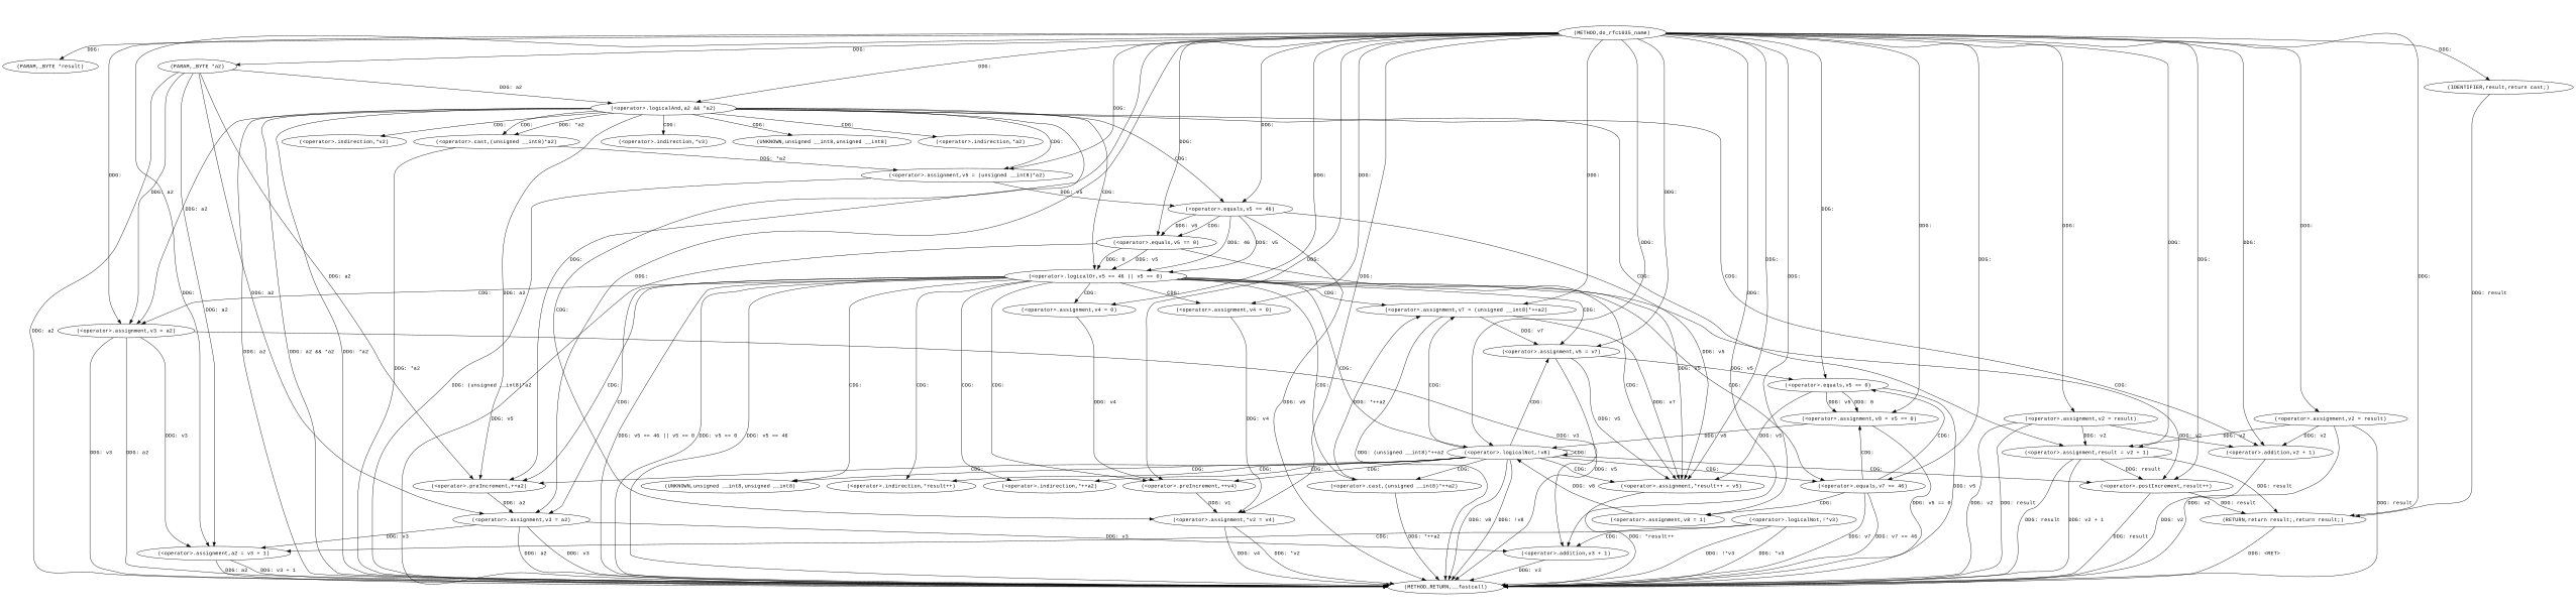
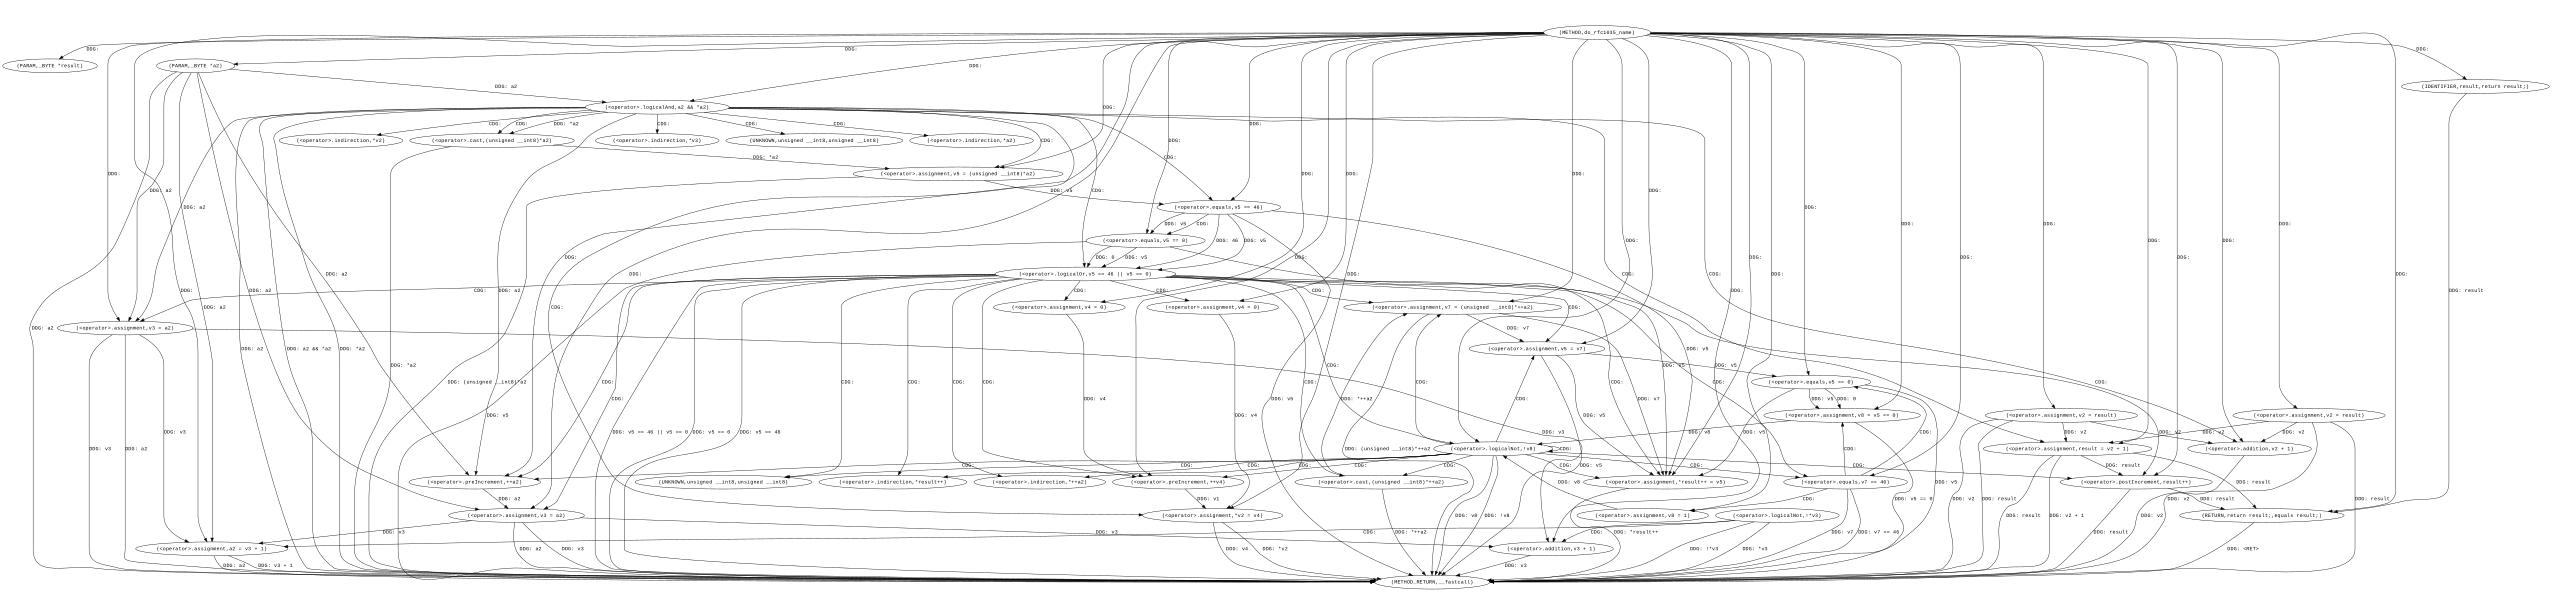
  digraph {
    fontname="Liberation Mono"
    node [fontname="Liberation Mono"]
    edge [fontname="Liberation Mono"]
    n1 [label="(METHOD,do_rfc1035_name)"]
    n2 [label="(PARAM,_BYTE *result)"]
    n3 [label="(PARAM,_BYTE *a2)"]
    n4 [label="(<operator>.assignment,v2 = result)"]
    n5 [label="(<operator>.logicalAnd,a2 && *a2)"]
    n6 [label="(<operator>.assignment,result = v2 + 1)"]
    n7 [label="(<operator>.addition,v2 + 1)"]
    n8 [label="(<operator>.assignment,v5 = (unsigned __int8)*a2)"]
    n9 [label="(<operator>.equals,v5 == 46)"]
    n10 [label="(<operator>.equals,v5 == 0)"]
    n11 [label="(<operator>.assignment,v3 = a2)"]
    n12 [label="(<operator>.assignment,v4 = 0)"]
    n13 [label="(<operator>.assignment,v4 = 0)"]
    n14 [label="(<operator>.assignment,*result++ = v5)"]
    n15 [label="(<operator>.postIncrement,result++)"]
    n16 [label="(<operator>.preIncrement,++v4)"]
    n17 [label="(<operator>.assignment,v7 = (unsigned __int8)*++a2)"]
    n18 [label="(<operator>.preIncrement,++a2)"]
    n19 [label="(<operator>.assignment,v5 = v7)"]
    n20 [label="(<operator>.equals,v7 == 46)"]
    n21 [label="(<operator>.assignment,v8 = 1)"]
    n22 [label="(<operator>.assignment,v8 = v5 == 0)"]
    n23 [label="(<operator>.equals,v5 == 0)"]
    n24 [label="(<operator>.logicalNot,!v8)"]
    n25 [label="(<operator>.assignment,v3 = a2)"]
    n26 [label="(<operator>.assignment,*v2 = v4)"]
    n27 [label="(<operator>.assignment,a2 = v3 + 1)"]
    n28 [label="(<operator>.addition,v3 + 1)"]
    n29 [label="(<operator>.assignment,v2 = result)"]
-   n30 [label="(RETURN,return result;,return result;)"]
-   n31 [label="(IDENTIFIER,result,return cast;)"]
+   n30 [label="(RETURN,return result;,equals result;)"]
+   n31 [label="(IDENTIFIER,result,return result;)"]
    n32 [label="(METHOD_RETURN,__fastcall)"]
    n33 [label="(<operator>.cast,(unsigned __int8)*a2)"]
    n34 [label="(<operator>.logicalOr,v5 == 46 || v5 == 0)"]
    n35 [label="(UNKNOWN,unsigned __int8,unsigned __int8)"]
    n36 [label="(<operator>.indirection,*a2)"]
    n37 [label="(<operator>.indirection,*v2)"]
    n38 [label="(<operator>.indirection,*v3)"]
    n39 [label="(<operator>.cast,(unsigned __int8)*++a2)"]
    n40 [label="(<operator>.indirection,*result++)"]
    n41 [label="(UNKNOWN,unsigned __int8,unsigned __int8)"]
    n42 [label="(<operator>.indirection,*++a2)"]
    n43 [label="(<operator>.logicalNot,!*v3)"]
    n1 -> n2 [label="DDG: "]
    n1 -> n3 [label="DDG: "]
    n1 -> n4 [label="DDG: "]
    n1 -> n5 [label="DDG: "]
    n1 -> n6 [label="DDG: "]
    n1 -> n7 [label="DDG: "]
    n1 -> n8 [label="DDG: "]
    n1 -> n9 [label="DDG: "]
    n1 -> n10 [label="DDG: "]
    n1 -> n11 [label="DDG: "]
    n1 -> n12 [label="DDG: "]
    n1 -> n13 [label="DDG: "]
    n1 -> n14 [label="DDG: "]
    n1 -> n15 [label="DDG: "]
    n1 -> n16 [label="DDG: "]
    n1 -> n17 [label="DDG: "]
    n1 -> n18 [label="DDG: "]
    n1 -> n19 [label="DDG: "]
    n1 -> n20 [label="DDG: "]
    n1 -> n21 [label="DDG: "]
    n1 -> n22 [label="DDG: "]
    n1 -> n23 [label="DDG: "]
    n1 -> n24 [label="DDG: "]
    n1 -> n25 [label="DDG: "]
    n1 -> n26 [label="DDG: "]
    n1 -> n27 [label="DDG: "]
    n1 -> n28 [label="DDG: "]
    n1 -> n29 [label="DDG: "]
    n1 -> n30 [label="DDG: "]
    n1 -> n31 [label="DDG: "]
    n3 -> n5 [label="DDG: a2"]
    n3 -> n11 [label="DDG: a2"]
    n3 -> n18 [label="DDG: a2"]
    n3 -> n25 [label="DDG: a2"]
    n3 -> n27 [label="DDG: a2"]
    n3 -> n32 [label="DDG: a2"]
    n4 -> n6 [label="DDG: v2"]
    n4 -> n7 [label="DDG: v2"]
    n4 -> n32 [label="DDG: v2"]
    n4 -> n32 [label="DDG: result"]
    n5 -> n6 [label="CDG: "]
    n5 -> n7 [label="CDG: "]
    n5 -> n8 [label="CDG: "]
    n5 -> n9 [label="CDG: "]
    n5 -> n11 [label="DDG: a2"]
    n5 -> n18 [label="DDG: a2"]
    n5 -> n26 [label="CDG: "]
    n5 -> n32 [label="DDG: a2"]
    n5 -> n32 [label="DDG: a2 && *a2"]
    n5 -> n32 [label="DDG: *a2"]
    n5 -> n33 [label="DDG: *a2"]
    n5 -> n33 [label="CDG: "]
    n5 -> n34 [label="CDG: "]
    n5 -> n35 [label="CDG: "]
    n5 -> n36 [label="CDG: "]
    n5 -> n37 [label="CDG: "]
    n5 -> n38 [label="CDG: "]
    n6 -> n15 [label="DDG: result"]
    n6 -> n30 [label="DDG: result"]
    n6 -> n32 [label="DDG: result"]
    n6 -> n32 [label="DDG: v2 + 1"]
    n7 -> n32 [label="DDG: v2"]
    n8 -> n9 [label="DDG: v5"]
    n8 -> n32 [label="DDG: (unsigned __int8)*a2"]
    n9 -> n10 [label="DDG: v5"]
    n9 -> n10 [label="CDG: "]
    n9 -> n14 [label="DDG: v5"]
    n9 -> n32 [label="DDG: v5"]
    n9 -> n34 [label="DDG: v5"]
    n9 -> n34 [label="DDG: 46"]
    n10 -> n14 [label="DDG: v5"]
    n10 -> n32 [label="DDG: v5"]
    n10 -> n34 [label="DDG: v5"]
    n10 -> n34 [label="DDG: 0"]
    n11 -> n27 [label="DDG: v3"]
    n11 -> n28 [label="DDG: v3"]
    n11 -> n32 [label="DDG: v3"]
    n11 -> n32 [label="DDG: a2"]
    n12 -> n26 [label="DDG: v4"]
    n13 -> n16 [label="DDG: v4"]
    n14 -> n32 [label="DDG: *result++"]
    n15 -> n30 [label="DDG: result"]
    n15 -> n32 [label="DDG: result"]
    n16 -> n26 [label="DDG: v1"]
    n17 -> n14 [label="DDG: v7"]
    n17 -> n19 [label="DDG: v7"]
    n17 -> n32 [label="DDG: (unsigned __int8)*++a2"]
    n18 -> n25 [label="DDG: a2"]
    n19 -> n14 [label="DDG: v5"]
    n19 -> n23 [label="DDG: v5"]
    n19 -> n32 [label="DDG: v5"]
    n20 -> n21 [label="CDG: "]
    n20 -> n22 [label="CDG: "]
    n20 -> n23 [label="CDG: "]
    n20 -> n32 [label="DDG: v7"]
    n20 -> n32 [label="DDG: v7 == 46"]
    n21 -> n24 [label="DDG: v8"]
    n22 -> n24 [label="DDG: v8"]
    n22 -> n32 [label="DDG: v5 == 0"]
    n23 -> n14 [label="DDG: v5"]
    n23 -> n22 [label="DDG: v5"]
    n23 -> n22 [label="DDG: 0"]
    n23 -> n32 [label="DDG: v5"]
    n24 -> n14 [label="CDG: "]
    n24 -> n15 [label="CDG: "]
    n24 -> n16 [label="CDG: "]
    n24 -> n17 [label="CDG: "]
    n24 -> n18 [label="CDG: "]
    n24 -> n19 [label="CDG: "]
    n24 -> n20 [label="CDG: "]
    n24 -> n24 [label="CDG: "]
    n24 -> n32 [label="DDG: v8"]
    n24 -> n32 [label="DDG: !v8"]
    n24 -> n39 [label="CDG: "]
    n24 -> n40 [label="CDG: "]
    n24 -> n41 [label="CDG: "]
    n24 -> n42 [label="CDG: "]
    n25 -> n27 [label="DDG: v3"]
    n25 -> n28 [label="DDG: v3"]
    n25 -> n32 [label="DDG: v3"]
    n25 -> n32 [label="DDG: a2"]
    n26 -> n32 [label="DDG: v4"]
    n26 -> n32 [label="DDG: *v2"]
    n27 -> n32 [label="DDG: a2"]
    n27 -> n32 [label="DDG: v3 + 1"]
    n28 -> n32 [label="DDG: v3"]
    n29 -> n6 [label="DDG: v2"]
    n29 -> n7 [label="DDG: v2"]
    n29 -> n32 [label="DDG: v2"]
    n29 -> n32 [label="DDG: result"]
    n30 -> n32 [label="DDG: <RET>"]
    n31 -> n30 [label="DDG: result"]
    n33 -> n8 [label="DDG: *a2"]
    n33 -> n32 [label="DDG: *a2"]
    n34 -> n11 [label="CDG: "]
    n34 -> n12 [label="CDG: "]
    n34 -> n13 [label="CDG: "]
    n34 -> n14 [label="CDG: "]
    n34 -> n15 [label="CDG: "]
    n34 -> n16 [label="CDG: "]
    n34 -> n17 [label="CDG: "]
    n34 -> n18 [label="CDG: "]
    n34 -> n19 [label="CDG: "]
    n34 -> n20 [label="CDG: "]
    n34 -> n24 [label="CDG: "]
    n34 -> n25 [label="CDG: "]
    n34 -> n32 [label="DDG: v5 == 0"]
    n34 -> n32 [label="DDG: v5 == 46"]
    n34 -> n32 [label="DDG: v5 == 46 || v5 == 0"]
    n34 -> n39 [label="CDG: "]
    n34 -> n40 [label="CDG: "]
    n34 -> n41 [label="CDG: "]
    n34 -> n42 [label="CDG: "]
    n39 -> n17 [label="DDG: *++a2"]
    n39 -> n32 [label="DDG: *++a2"]
    n43 -> n27 [label="CDG: "]
    n43 -> n28 [label="CDG: "]
    n43 -> n32 [label="DDG: *v3"]
    n43 -> n32 [label="DDG: !*v3"]
  }
